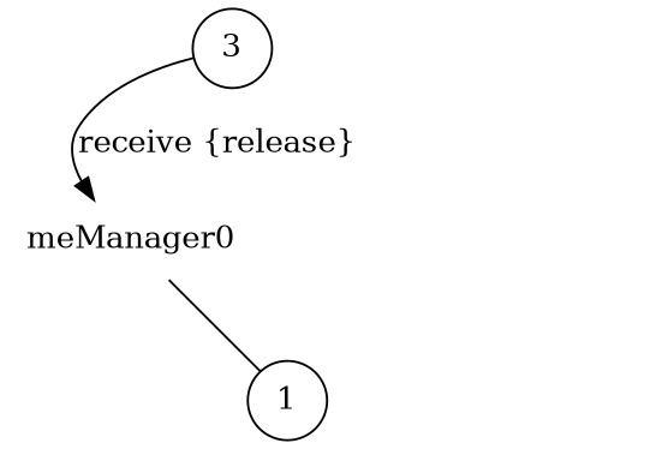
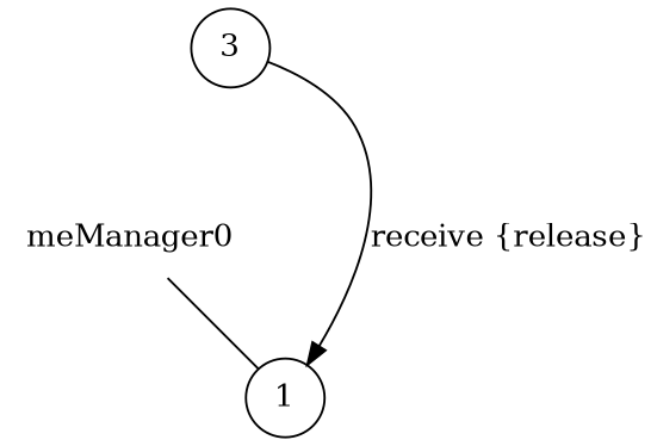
  digraph {
    rankdir=TB
    node [shape=circle]
    n1 [label=meManager0 shape=plaintext]
    n2 [label=1]
    n3 [label=3]
    n1 -> n2 [arrowhead=none]
-   n3 -> n1 [label="receive {release}"]
+   n3 -> n2 [label="receive {release}"]
  }
